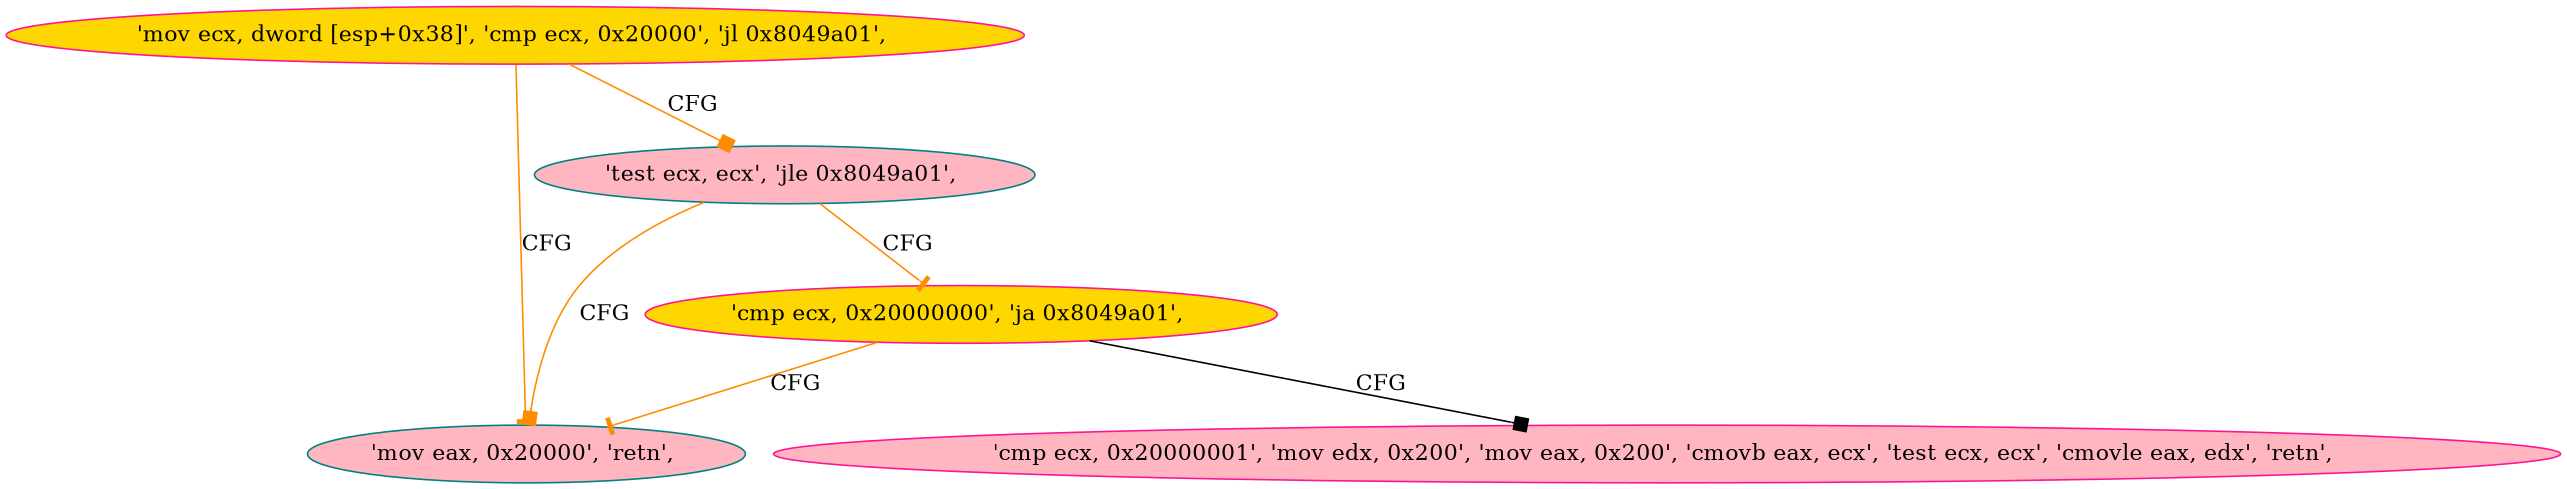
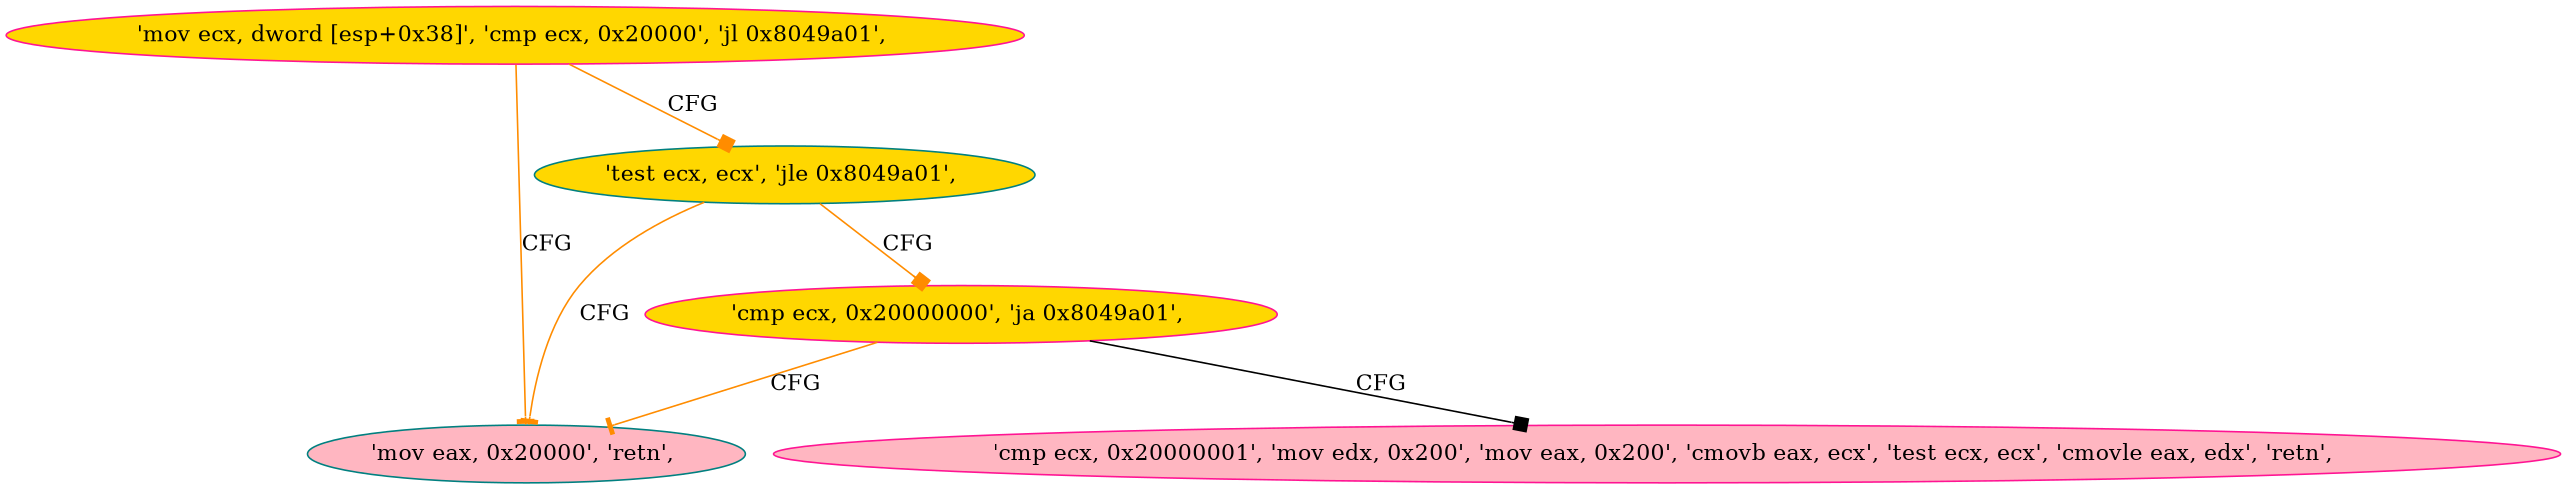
  digraph {
    node [color=deeppink fillcolor=gold style=filled]
    edge [arrowhead=tee color=darkorange]
    n1 [label="'mov ecx, dword [esp+0x38]', 'cmp ecx, 0x20000', 'jl 0x8049a01', "]
    n2 [color=teal fillcolor=lightpink label="'mov eax, 0x20000', 'retn', "]
-   n3 [color=teal fillcolor=lightpink label="'test ecx, ecx', 'jle 0x8049a01', "]
+   n3 [color=teal label="'test ecx, ecx', 'jle 0x8049a01', "]
    n4 [label="'cmp ecx, 0x20000000', 'ja 0x8049a01', "]
    n5 [fillcolor=lightpink label="'cmp ecx, 0x20000001', 'mov edx, 0x200', 'mov eax, 0x200', 'cmovb eax, ecx', 'test ecx, ecx', 'cmovle eax, edx', 'retn', "]
    n1 -> n2 [label=CFG]
    n1 -> n3 [arrowhead=box label=CFG]
-   n3 -> n2 [arrowhead=box label=CFG]
-   n3 -> n4 [label=CFG]
+   n3 -> n2 [label=CFG]
+   n3 -> n4 [arrowhead=box label=CFG]
    n4 -> n2 [label=CFG]
    n4 -> n5 [arrowhead=box color=black label=CFG]
  }
